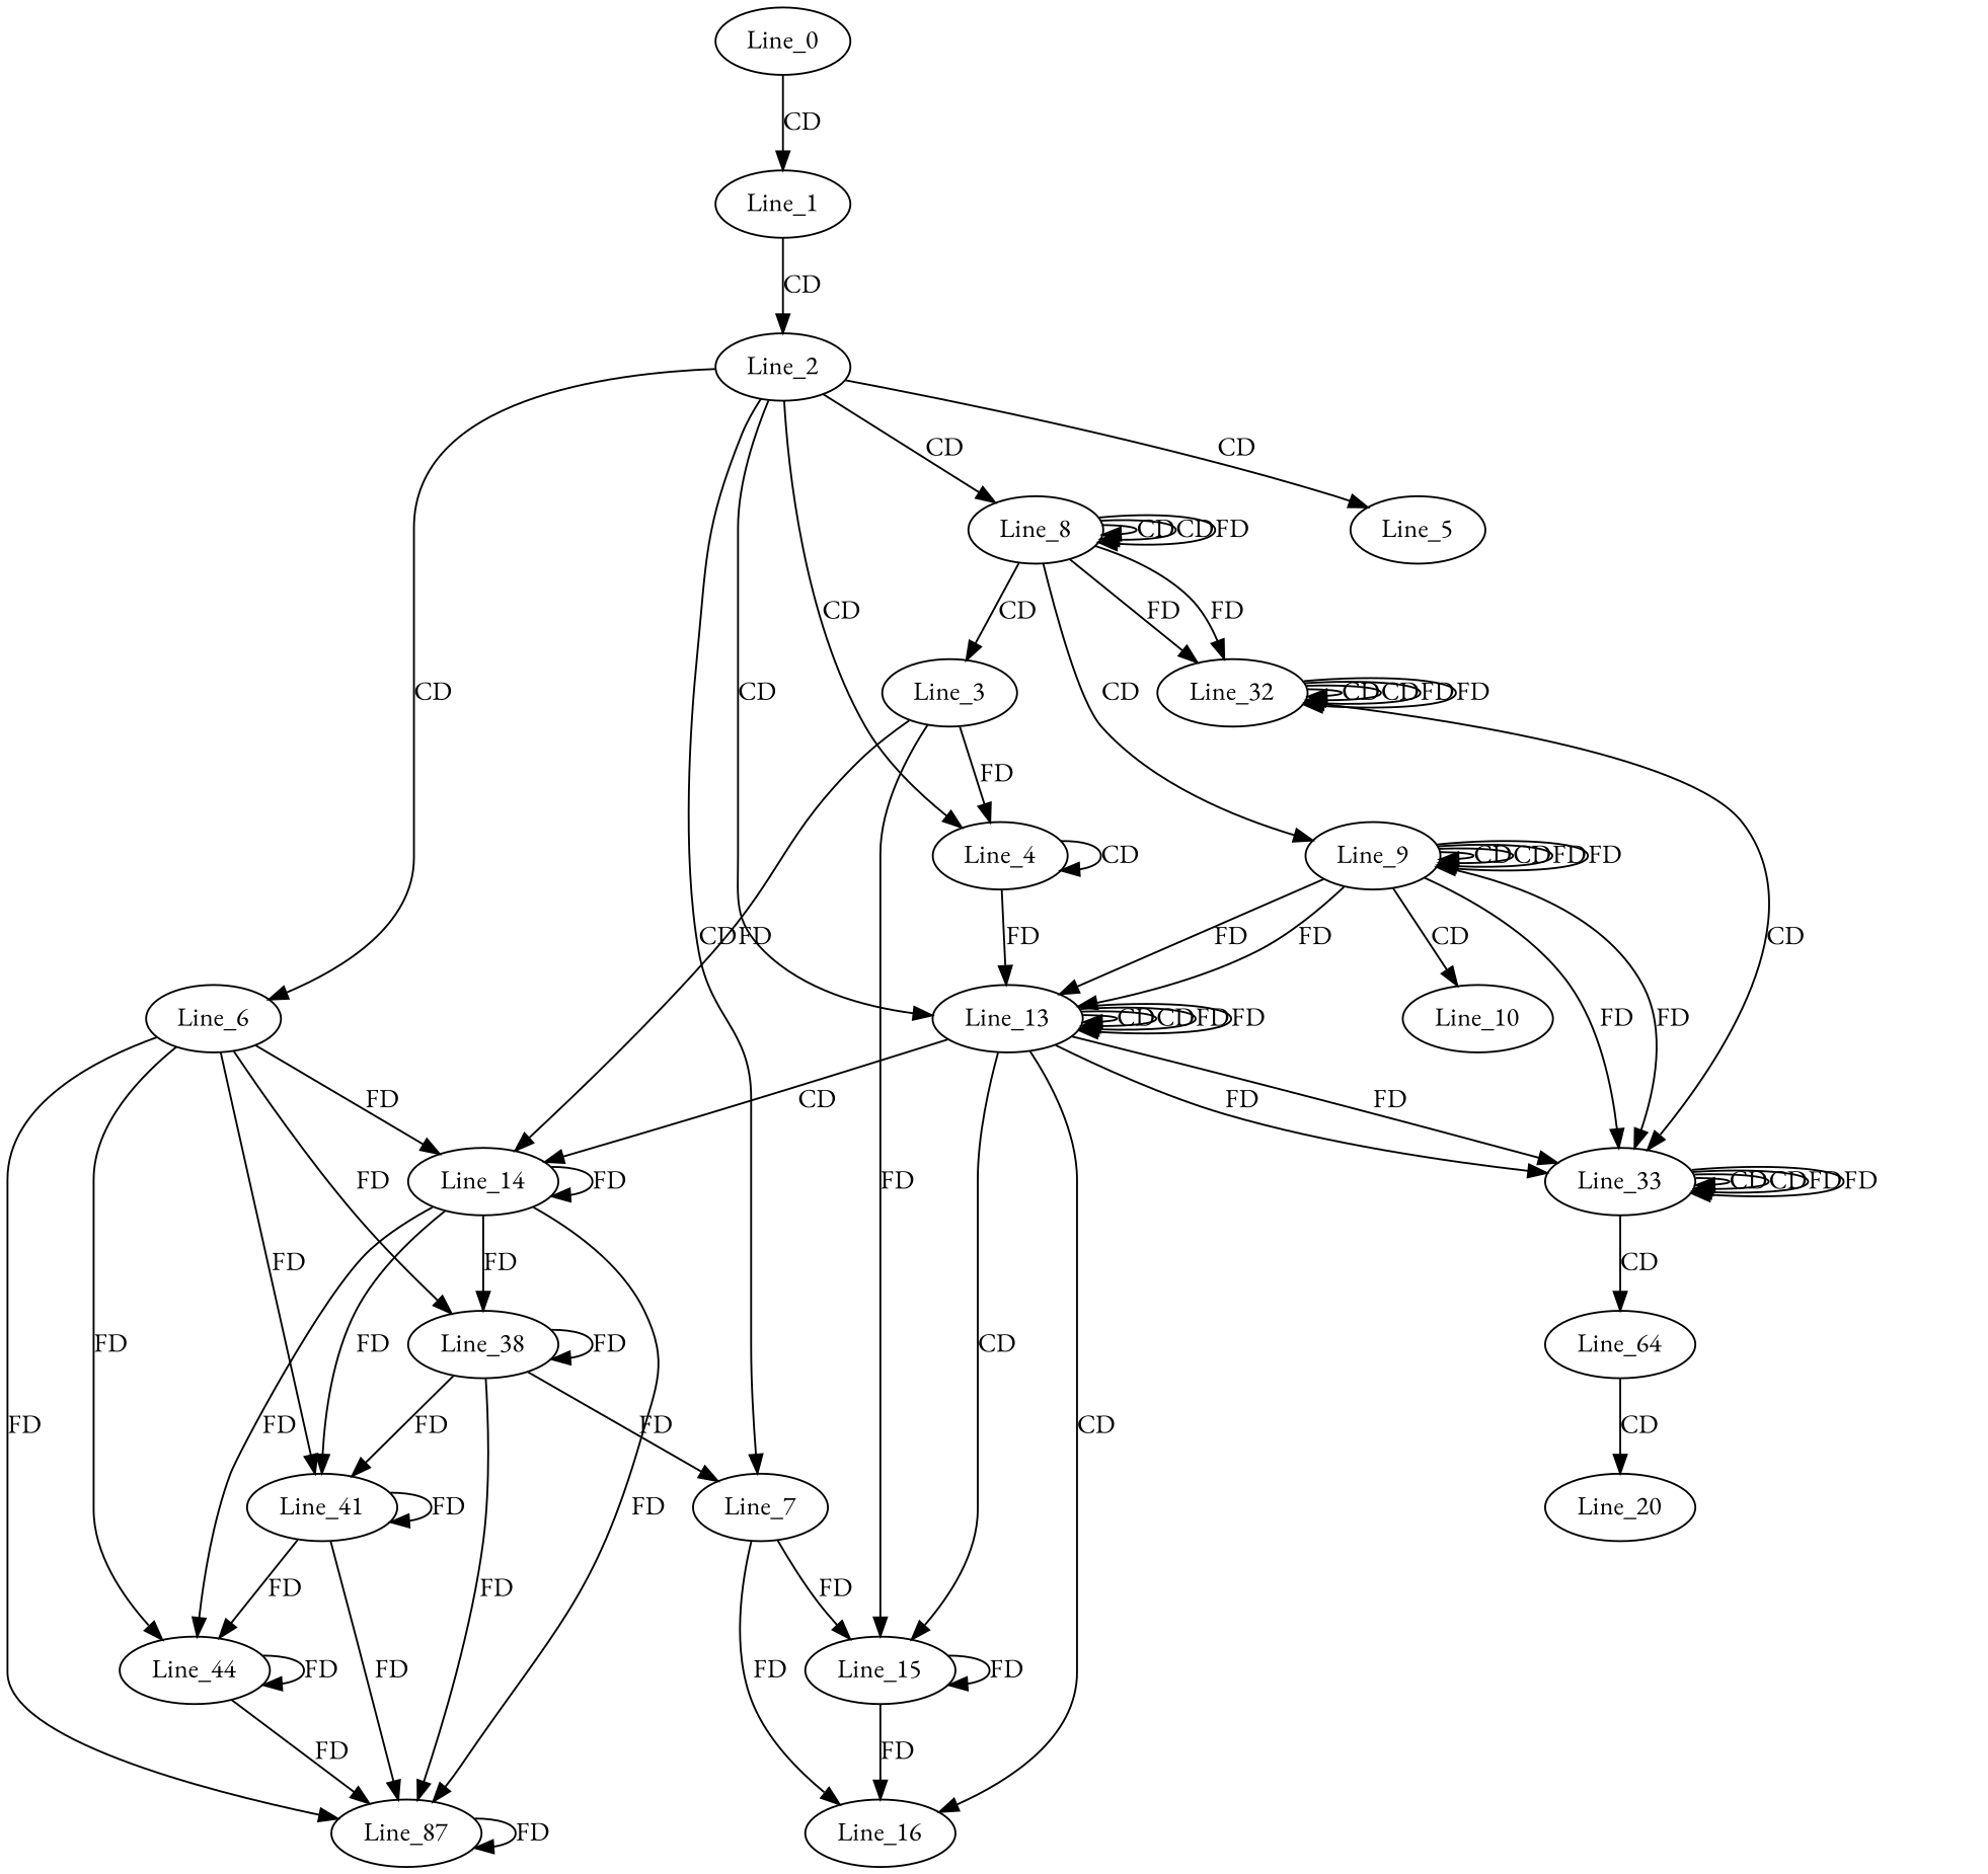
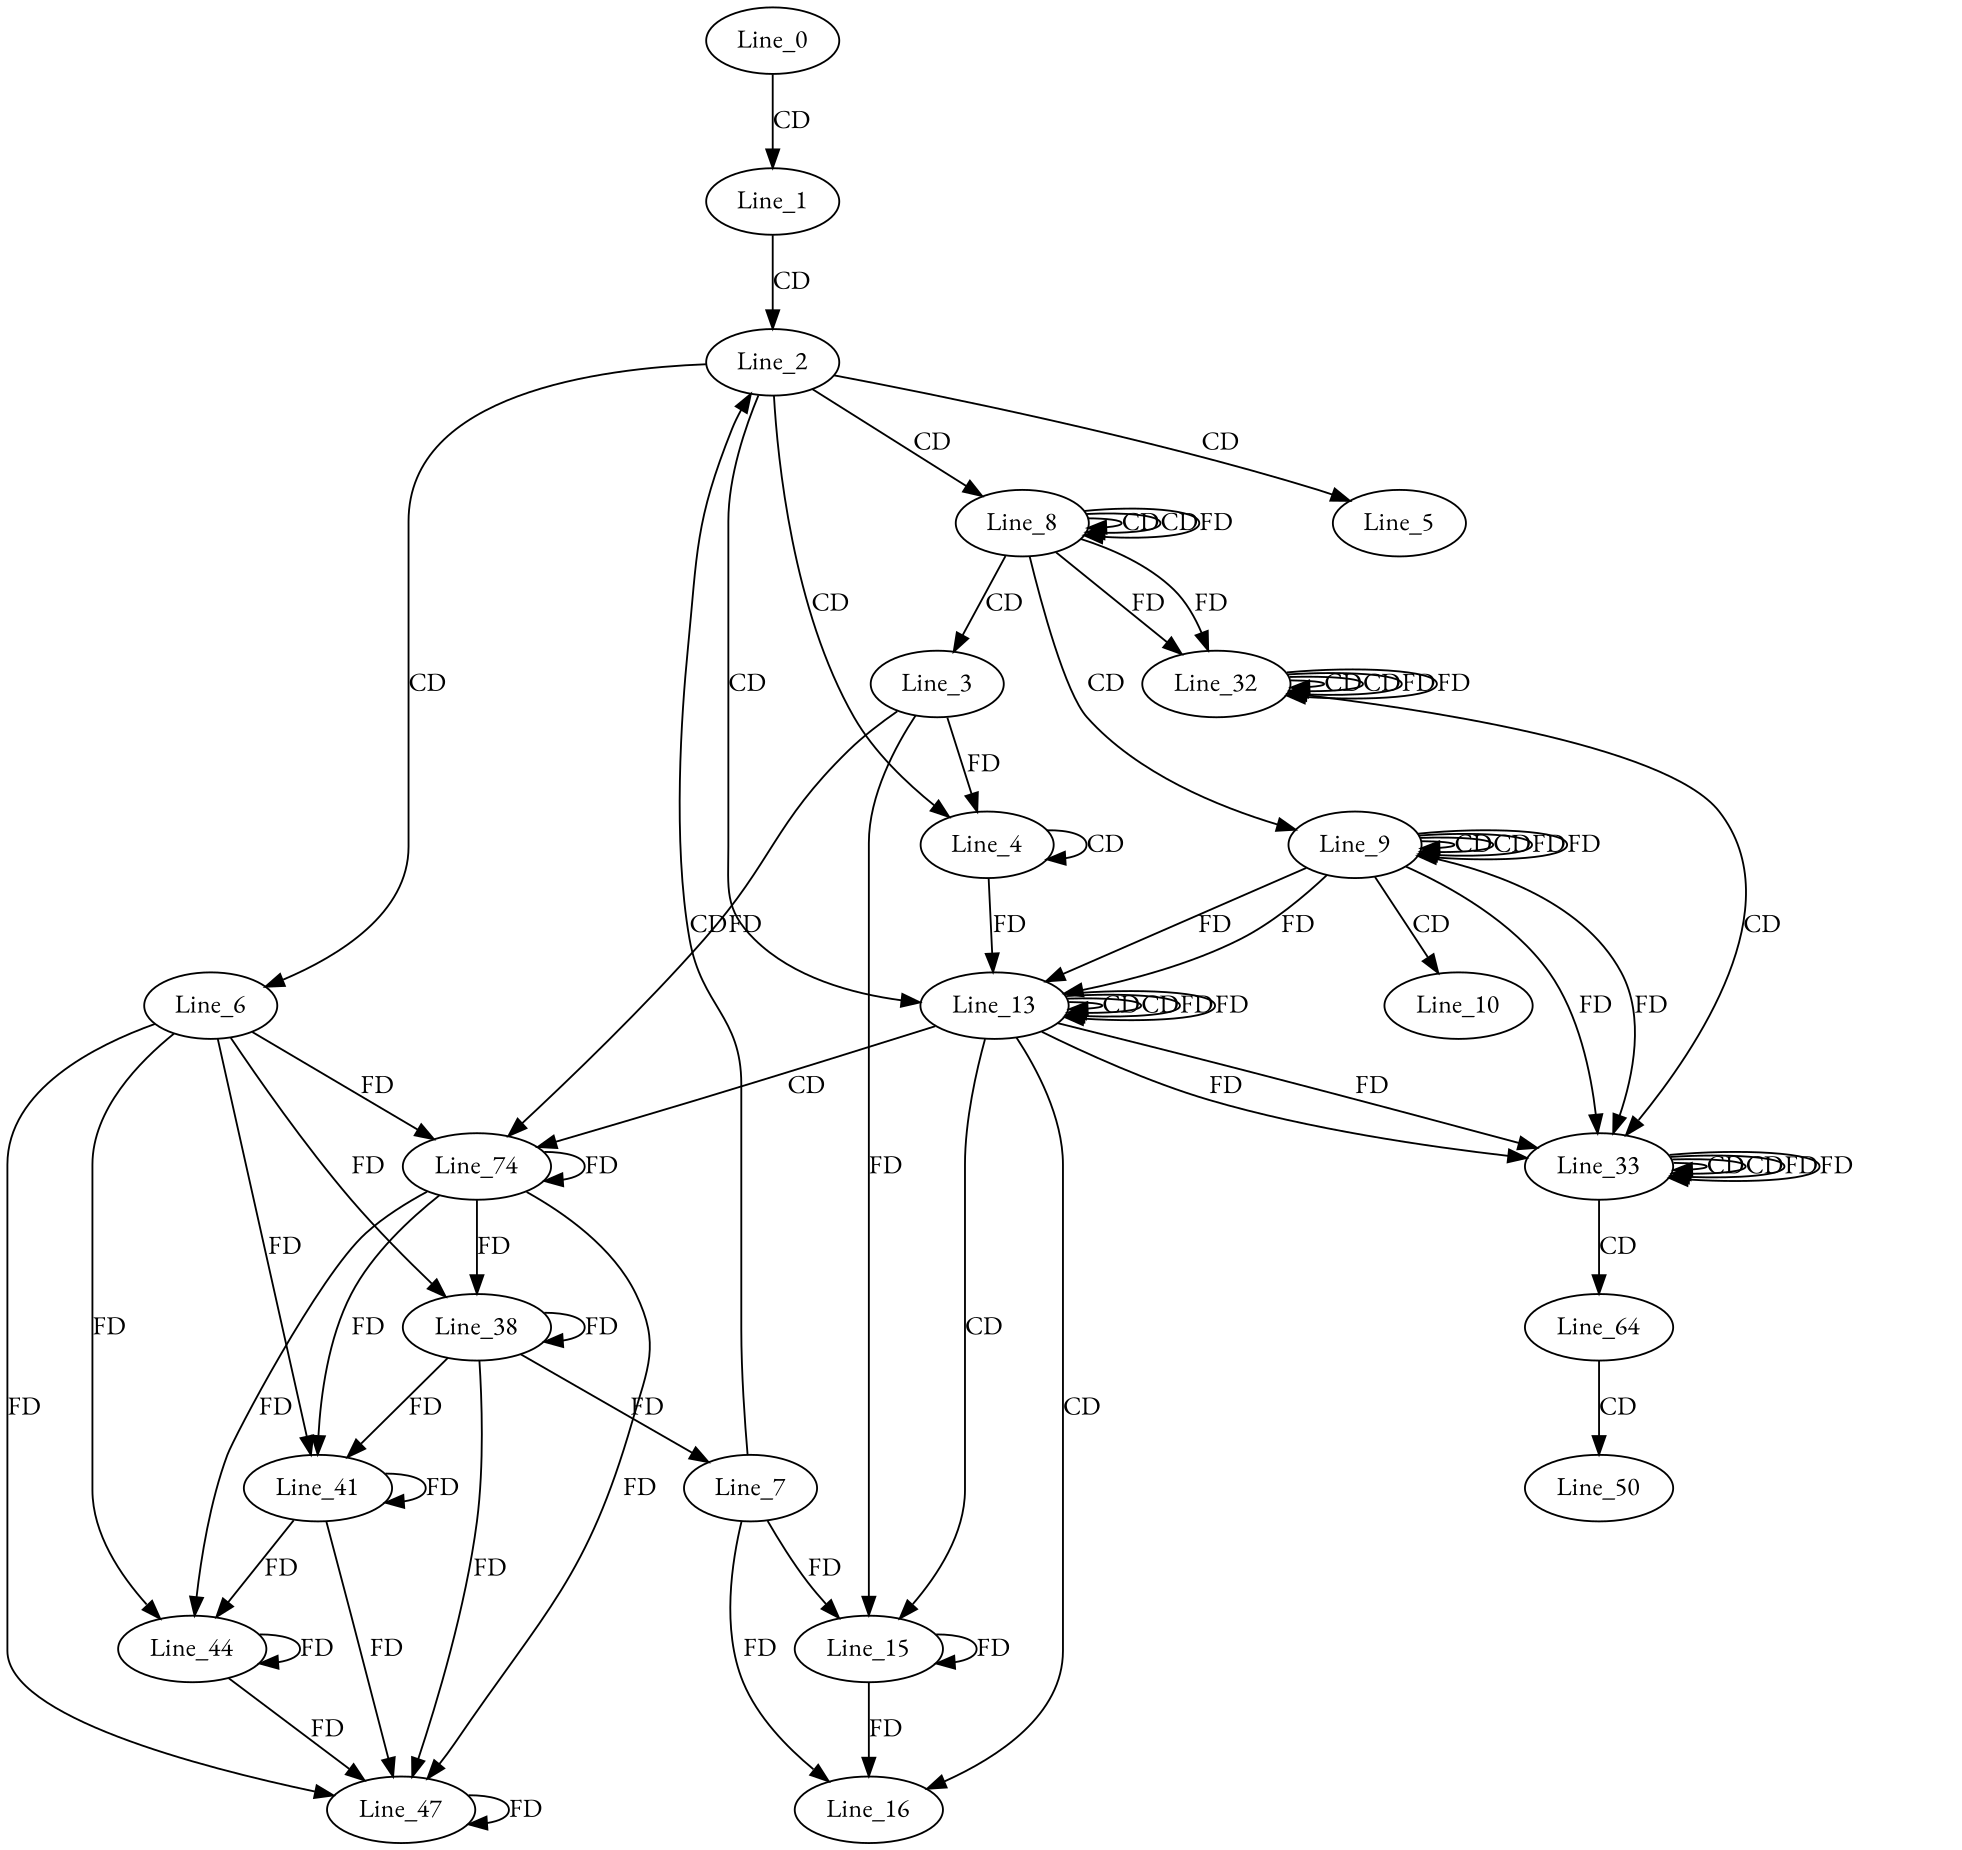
  digraph {
    fontname="EB Garamond"
    node [fontname="EB Garamond"]
    edge [fontname="EB Garamond"]
    Line_0
    Line_1
    Line_2
    Line_4
    Line_5
    Line_6
    Line_7
    Line_8
    Line_13
    Line_3
-   Line_14
+   Line_14 [label=Line_74]
    Line_15
    Line_38
    Line_41
    Line_44
-   Line_47 [label=Line_87]
+   Line_47
    Line_16
    Line_9
    Line_32
    Line_33
    Line_10
    n22 [label=Line_64]
-   Line_50 [label=Line_20]
+   Line_50
    Line_0 -> Line_1 [label=CD]
    Line_1 -> Line_2 [label=CD]
    Line_2 -> Line_4 [label=CD]
    Line_2 -> Line_5 [label=CD]
    Line_2 -> Line_6 [label=CD]
-   Line_2 -> Line_7 [label=CD]
+   Line_7 -> Line_2 [label=CD]
    Line_2 -> Line_8 [label=CD]
    Line_2 -> Line_13 [label=CD]
    Line_4 -> Line_4 [label=CD]
    Line_4 -> Line_13 [label=FD]
    Line_6 -> Line_14 [label=FD]
    Line_6 -> Line_38 [label=FD]
    Line_6 -> Line_41 [label=FD]
    Line_6 -> Line_44 [label=FD]
    Line_6 -> Line_47 [label=FD]
    Line_7 -> Line_15 [label=FD]
    Line_7 -> Line_16 [label=FD]
    Line_8 -> Line_8 [label=CD]
    Line_8 -> Line_8 [label=CD]
    Line_8 -> Line_8 [label=FD]
    Line_8 -> Line_3 [label=CD]
    Line_8 -> Line_9 [label=CD]
    Line_8 -> Line_32 [label=FD]
    Line_8 -> Line_32 [label=FD]
    Line_13 -> Line_13 [label=CD]
    Line_13 -> Line_13 [label=CD]
    Line_13 -> Line_13 [label=FD]
    Line_13 -> Line_13 [label=FD]
    Line_13 -> Line_14 [label=CD]
    Line_13 -> Line_15 [label=CD]
    Line_13 -> Line_16 [label=CD]
    Line_13 -> Line_33 [label=FD]
    Line_13 -> Line_33 [label=FD]
    Line_3 -> Line_4 [label=FD]
    Line_3 -> Line_14 [label=FD]
    Line_3 -> Line_15 [label=FD]
    Line_14 -> Line_14 [label=FD]
    Line_14 -> Line_38 [label=FD]
    Line_14 -> Line_41 [label=FD]
    Line_14 -> Line_44 [label=FD]
    Line_14 -> Line_47 [label=FD]
    Line_15 -> Line_15 [label=FD]
    Line_15 -> Line_16 [label=FD]
    Line_38 -> Line_7 [label=FD]
    Line_38 -> Line_38 [label=FD]
    Line_38 -> Line_41 [label=FD]
    Line_38 -> Line_47 [label=FD]
    Line_41 -> Line_41 [label=FD]
    Line_41 -> Line_44 [label=FD]
    Line_41 -> Line_47 [label=FD]
    Line_44 -> Line_44 [label=FD]
    Line_44 -> Line_47 [label=FD]
    Line_47 -> Line_47 [label=FD]
    Line_9 -> Line_13 [label=FD]
    Line_9 -> Line_13 [label=FD]
    Line_9 -> Line_9 [label=CD]
    Line_9 -> Line_9 [label=CD]
    Line_9 -> Line_9 [label=FD]
    Line_9 -> Line_9 [label=FD]
    Line_9 -> Line_33 [label=FD]
    Line_9 -> Line_33 [label=FD]
    Line_9 -> Line_10 [label=CD]
    Line_32 -> Line_32 [label=CD]
    Line_32 -> Line_32 [label=CD]
    Line_32 -> Line_32 [label=FD]
    Line_32 -> Line_32 [label=FD]
    Line_32 -> Line_33 [label=CD]
    Line_33 -> Line_33 [label=CD]
    Line_33 -> Line_33 [label=CD]
    Line_33 -> Line_33 [label=FD]
    Line_33 -> Line_33 [label=FD]
    Line_33 -> n22 [label=CD]
    n22 -> Line_50 [label=CD]
  }
